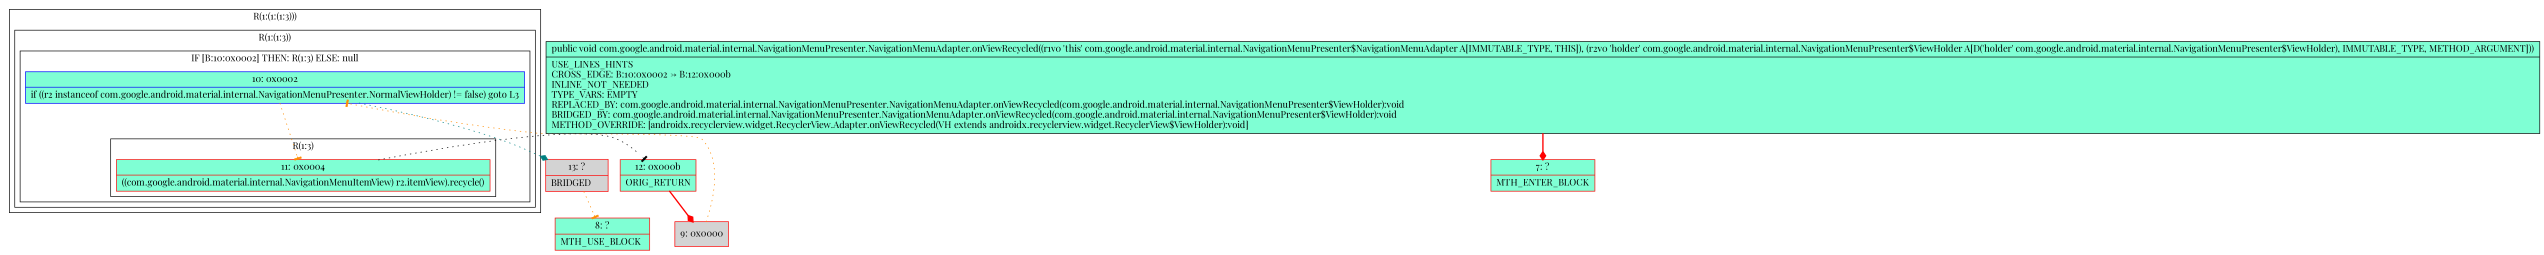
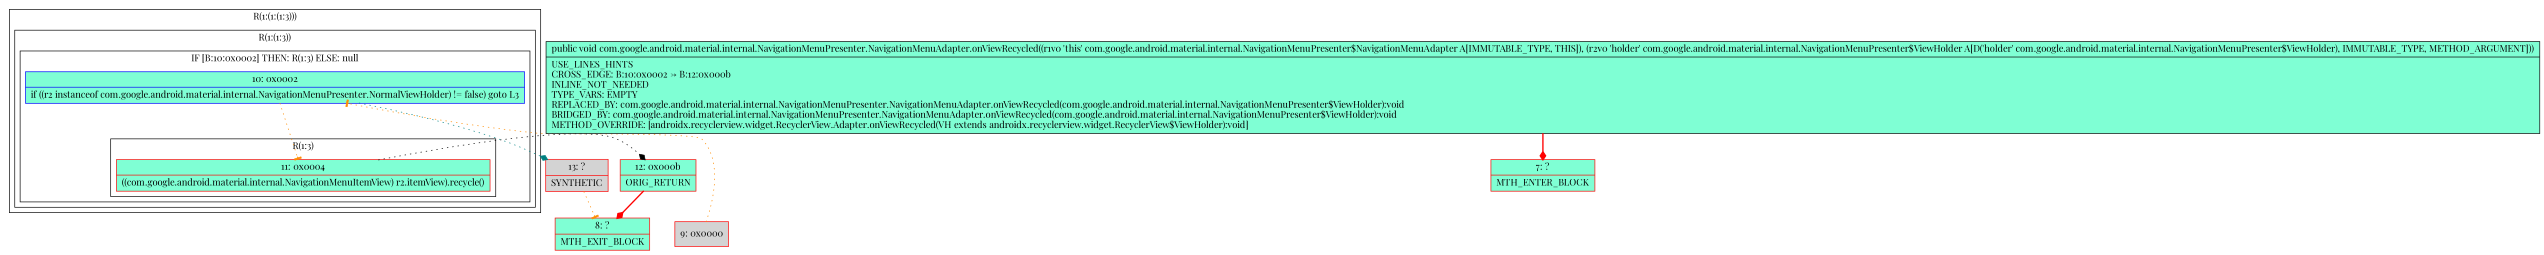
  digraph {
    fontname="Playfair Display"
    node [color=red fillcolor=aquamarine fontname="Playfair Display" shape=record style=filled]
    edge [arrowhead=diamond color=darkorange fontname="Playfair Display" style=dotted]
    n1 [label="{11\:\ 0x0004|((com.google.android.material.internal.NavigationMenuItemView) r2.itemView).recycle()\l}"]
    n2 [color=blue label="{10\:\ 0x0002|if ((r2 instanceof com.google.android.material.internal.NavigationMenuPresenter.NormalViewHolder) != false) goto L3\l}"]
    n3 [label="{12\:\ 0x000b|ORIG_RETURN\l}"]
-   n4 [fillcolor=lightgrey label="{13\:\ ?|BRIDGED\l}"]
-   n5 [label="{8\:\ ?|MTH_USE_BLOCK\l}"]
+   n4 [fillcolor=lightgrey label="{13\:\ ?|SYNTHETIC\l}"]
+   n5 [label="{8\:\ ?|MTH_EXIT_BLOCK\l}"]
    n6 [label="{7\:\ ?|MTH_ENTER_BLOCK\l}"]
    n7 [fillcolor=lightgrey label="{9\:\ 0x0000}"]
    n8 [label="{public void com.google.android.material.internal.NavigationMenuPresenter.NavigationMenuAdapter.onViewRecycled((r1v0 'this' com.google.android.material.internal.NavigationMenuPresenter$NavigationMenuAdapter A[IMMUTABLE_TYPE, THIS]), (r2v0 'holder' com.google.android.material.internal.NavigationMenuPresenter$ViewHolder A[D('holder' com.google.android.material.internal.NavigationMenuPresenter$ViewHolder), IMMUTABLE_TYPE, METHOD_ARGUMENT]))  | USE_LINES_HINTS\lCROSS_EDGE: B:10:0x0002 \-\> B:12:0x000b\lINLINE_NOT_NEEDED\lTYPE_VARS: EMPTY\lREPLACED_BY: com.google.android.material.internal.NavigationMenuPresenter.NavigationMenuAdapter.onViewRecycled(com.google.android.material.internal.NavigationMenuPresenter$ViewHolder):void\lBRIDGED_BY: com.google.android.material.internal.NavigationMenuPresenter.NavigationMenuAdapter.onViewRecycled(com.google.android.material.internal.NavigationMenuPresenter$ViewHolder):void\lMETHOD_OVERRIDE: [androidx.recyclerview.widget.RecyclerView.Adapter.onViewRecycled(VH extends androidx.recyclerview.widget.RecyclerView$ViewHolder):void]\l}" color=""]
    subgraph cluster_1 {
      label="R(1:(1:(1:3)))"
      subgraph cluster_2 {
        label="R(1:(1:3))"
        subgraph cluster_3 {
          label="IF [B:10:0x0002] THEN: R(1:3) ELSE: null"
          n2
          subgraph cluster_4 {
            label="R(1:3)"
            n1
          }
        }
      }
    }
-   n1 -> n3 [arrowhead=tee color=black]
+   n1 -> n3 [color=black]
    n2 -> n1 [arrowhead=tee]
    n2 -> n4 [color=teal]
-   n3 -> n7 [color=red style=bold]
+   n3 -> n5 [color=red style=bold]
    n4 -> n5 [arrowhead=tee]
    n7 -> n2 [arrowhead=tee]
    n8 -> n6 [color=red style=bold]
  }
